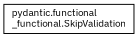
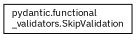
  digraph {
    rankdir=LR
    fontname="IBM Plex Sans"
-   n1 [color=black fillcolor=white fontname="IBM Plex Sans" fontsize=10 height=0.2 label="pydantic.functional\l_functional.SkipValidation" shape=record style=filled width=0.4]
+   n1 [color=black fillcolor=white fontname="IBM Plex Sans" fontsize=10 height=0.2 label="pydantic.functional\l_validators.SkipValidation" shape=record style=filled width=0.4]
  }
